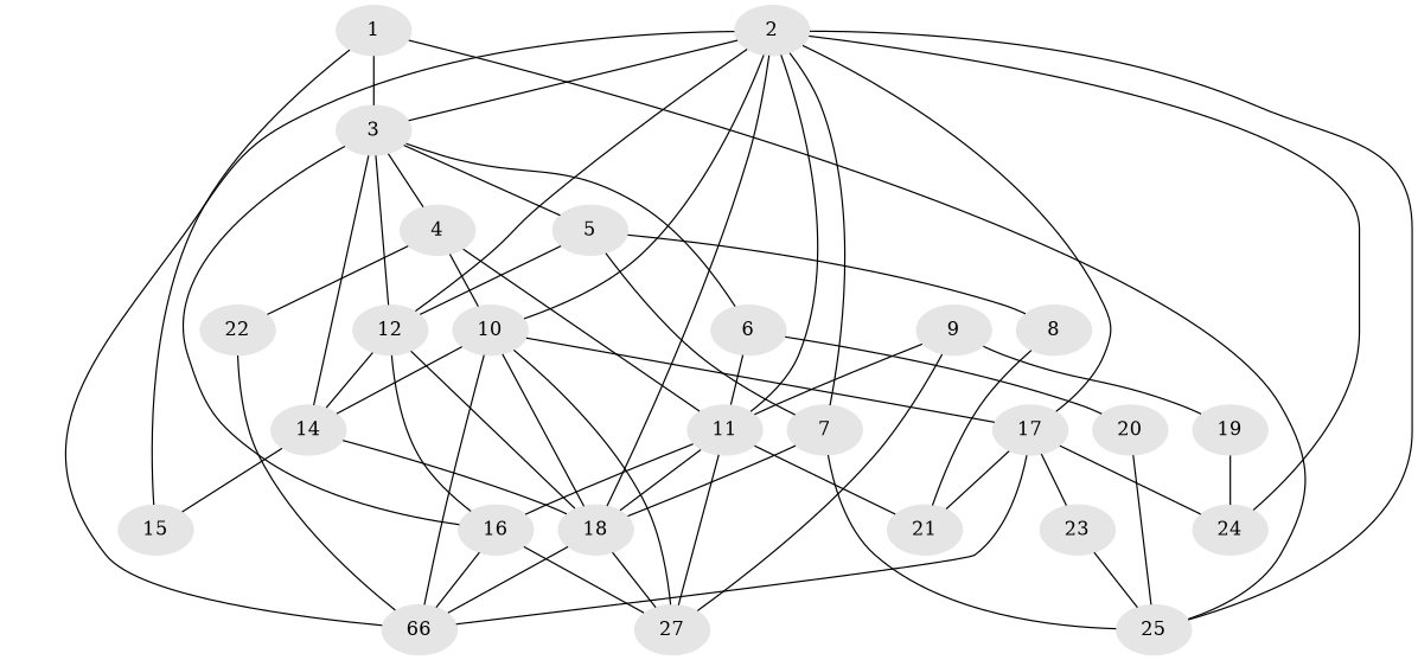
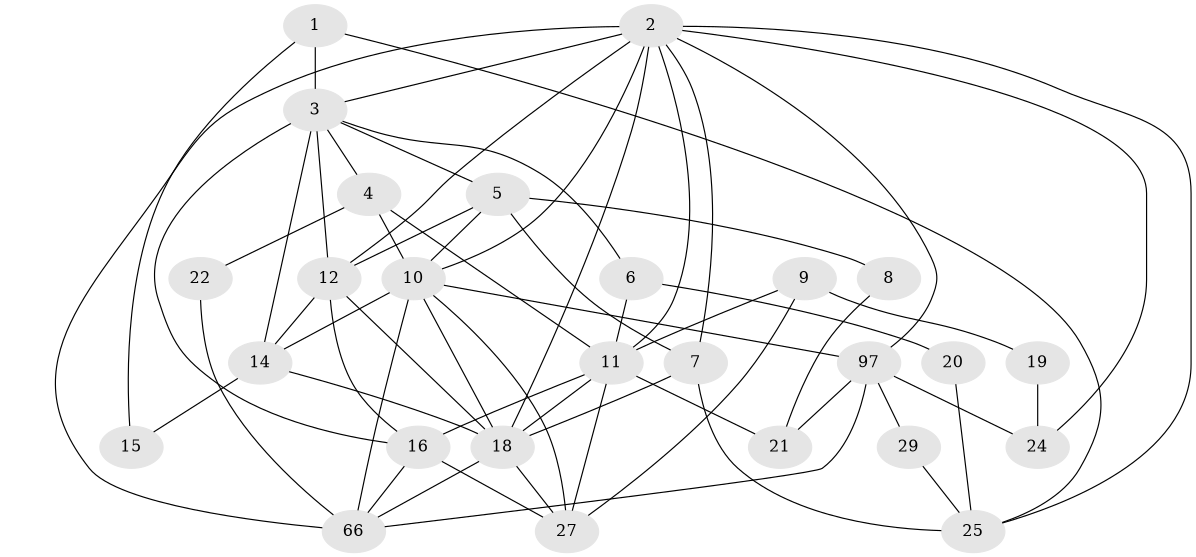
  graph {
    node [color=gray90 style=filled]
    edge [weight=1.0]
    1
    3
    15
    25
    12
    14
    4
    5
    6
    16
    2
    7
    10
    11
-   17
+   17 [label=97]
    18
    24
    n18 [label=66]
    27
    21
-   23
+   23 [label=29]
    22
    8
    20
    9
    19
    1 -- 3
    1 -- 15
    1 -- 25
    3 -- 12 [weight=2.0]
    3 -- 14
    3 -- 4
    3 -- 5
    3 -- 6
    3 -- 16
    12 -- 14 [weight=2.0]
    12 -- 16
    12 -- 18 [weight=3.0]
    14 -- 15 [weight=2.0]
    14 -- 18
    4 -- 10
    4 -- 11
    4 -- 22
    5 -- 12
    5 -- 7
+   5 -- 10
    5 -- 8
    6 -- 11 [weight=2.0]
    6 -- 20
    16 -- n18
    16 -- 27
    2 -- 3
    2 -- 25
    2 -- 12 [weight=2.0]
    2 -- 7
    2 -- 10 [weight=2.0]
    2 -- 11
    2 -- 17 [weight=2.0]
    2 -- 18
    2 -- 24
    2 -- n18
    7 -- 25
    7 -- 18
    10 -- 14
    10 -- 17
    10 -- 18 [weight=2.0]
    10 -- n18 [weight=2.0]
    10 -- 27
    11 -- 16
    11 -- 18
    11 -- 27
    11 -- 21 [weight=2.0]
    17 -- 24
    17 -- n18
    17 -- 21
    17 -- 23
    18 -- n18
    18 -- 27
    23 -- 25
    22 -- n18
    8 -- 21
    20 -- 25
    9 -- 11
    9 -- 27
    9 -- 19
    19 -- 24
  }
